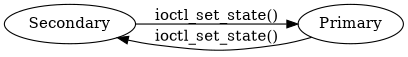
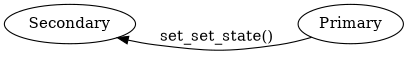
  digraph {
    rankdir=LR
    Secondary
    Primary
-   Secondary -> Primary [label="ioctl_set_state()"]
-   Primary -> Secondary [label="ioctl_set_state()"]
+   Primary -> Secondary [label="set_set_state()"]
  }
